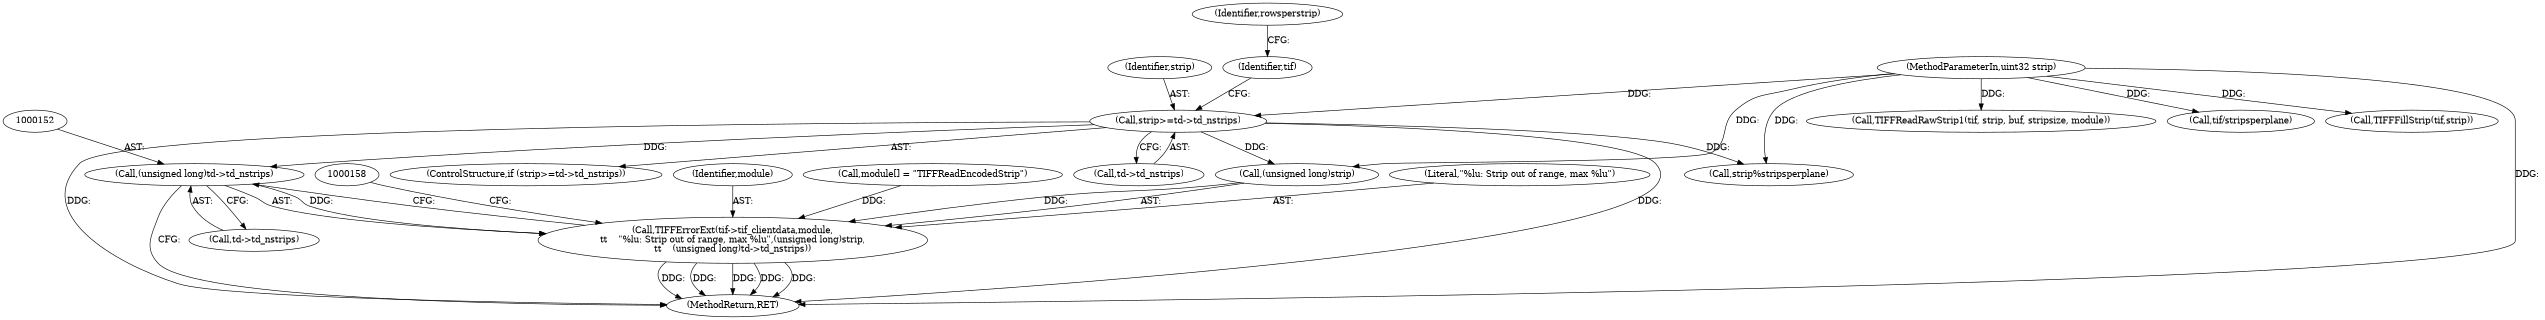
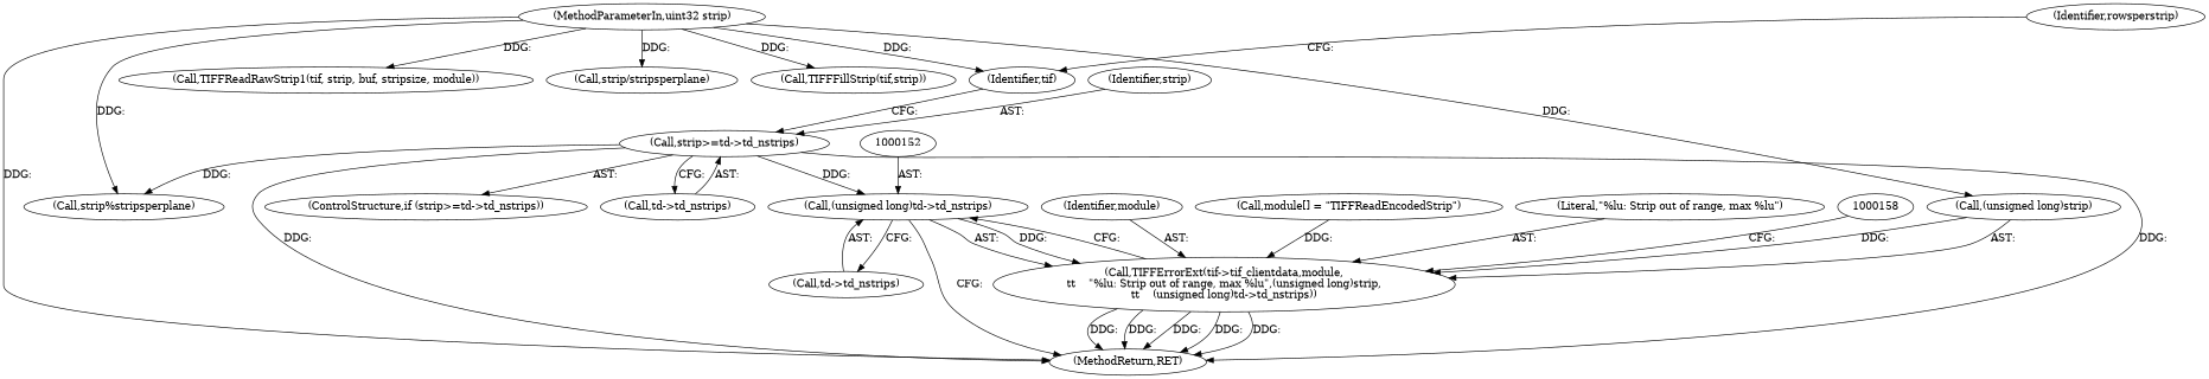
  digraph {
    n1 [label="(Call,(unsigned long)td->td_nstrips)"]
    n2 [label="(Call,TIFFErrorExt(tif->tif_clientdata,module,\n\t\t    \"%lu: Strip out of range, max %lu\",(unsigned long)strip,\n\t\t    (unsigned long)td->td_nstrips))"]
    n3 [label="(Call,td->td_nstrips)"]
    n4 [label="(MethodReturn,RET)"]
    n5 [label="(Call,strip>=td->td_nstrips)"]
    n6 [label="(Call,(unsigned long)strip)"]
    n7 [label="(Call,strip%stripsperplane)"]
    n8 [label="(ControlStructure,if (strip>=td->td_nstrips))"]
    n9 [label="(Call,td->td_nstrips)"]
    n10 [label="(MethodParameterIn,uint32 strip)"]
    n11 [label="(Call,TIFFReadRawStrip1(tif, strip, buf, stripsize, module))"]
-   n12 [label="(Call,tif/stripsperplane)"]
+   n12 [label="(Call,strip/stripsperplane)"]
    n13 [label="(Call,TIFFFillStrip(tif,strip))"]
    n14 [label="(Identifier,module)"]
    n15 [label="(Identifier,strip)"]
    n16 [label="(Identifier,rowsperstrip)"]
    n17 [label="(Identifier,tif)"]
    n18 [label="(Call,module[] = \"TIFFReadEncodedStrip\")"]
    n19 [label="(Literal,\"%lu: Strip out of range, max %lu\")"]
    1000152
    1000158
    n1 -> n2 [label="AST: "]
    n1 -> n2 [label="DDG: "]
    n1 -> n3 [label="CFG: "]
    n1 -> n4 [label="CFG: "]
    n2 -> n1 [label="CFG: "]
    n2 -> n4 [label="DDG: "]
    n2 -> n4 [label="DDG: "]
    n2 -> n4 [label="DDG: "]
    n2 -> n4 [label="DDG: "]
    n2 -> n4 [label="DDG: "]
    n3 -> n1 [label="AST: "]
    n5 -> n1 [label="DDG: "]
    n5 -> n4 [label="DDG: "]
    n5 -> n4 [label="DDG: "]
-   n5 -> n6 [label="DDG: "]
    n5 -> n7 [label="DDG: "]
    n5 -> n8 [label="AST: "]
    n5 -> n9 [label="CFG: "]
    n6 -> n2 [label="AST: "]
    n6 -> n2 [label="DDG: "]
    n9 -> n5 [label="AST: "]
    n10 -> n4 [label="DDG: "]
-   n10 -> n5 [label="DDG: "]
+   n10 -> n17 [label="DDG: "]
    n10 -> n6 [label="DDG: "]
    n10 -> n7 [label="DDG: "]
    n10 -> n11 [label="DDG: "]
    n10 -> n12 [label="DDG: "]
    n10 -> n13 [label="DDG: "]
    n14 -> n2 [label="AST: "]
    n15 -> n5 [label="AST: "]
    n16 -> n17 [label="CFG: "]
    n17 -> n5 [label="CFG: "]
    n18 -> n2 [label="DDG: "]
    n19 -> n2 [label="AST: "]
    1000152 -> n1 [label="AST: "]
    1000158 -> n2 [label="CFG: "]
  }
